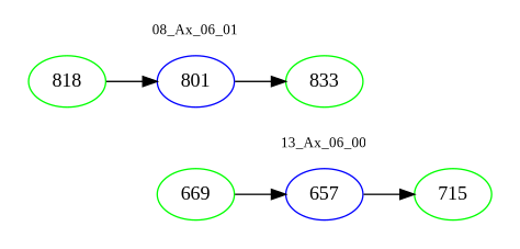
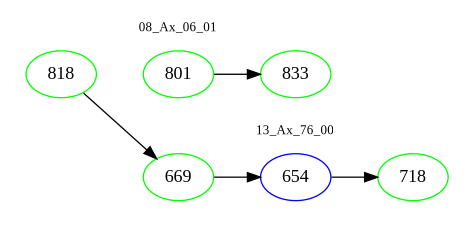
  digraph {
    fontname="Liberation Serif"
    rankdir=LR
    node [color=green fontname="Liberation Serif"]
    edge [color=black fontname="Liberation Serif"]
    n1 [label=818]
-   n2 [color=blue label=801]
+   n2 [label=801]
    n3 [label=833]
    n4 [label=669]
-   n5 [color=blue label=657]
-   n6 [label=715]
+   n5 [color=blue label=654]
+   n6 [label=718]
    subgraph cluster_1 {
      color=white
      fontsize=10
      label="08_Ax_06_01"
      n1
      n2
      n3
    }
    subgraph cluster_2 {
      color=white
      fontsize=10
-     label="13_Ax_06_00"
+     label="13_Ax_76_00"
      n4
      n5
      n6
    }
-   n1 -> n2
+   n1 -> n4
    n2 -> n3
    n4 -> n5
    n5 -> n6
  }
